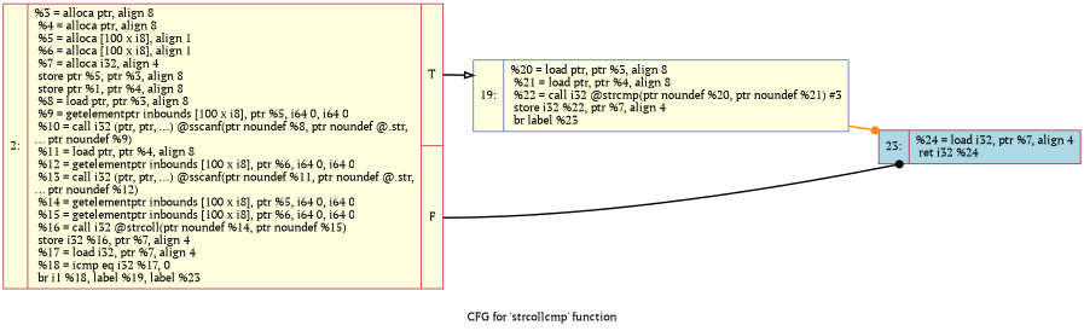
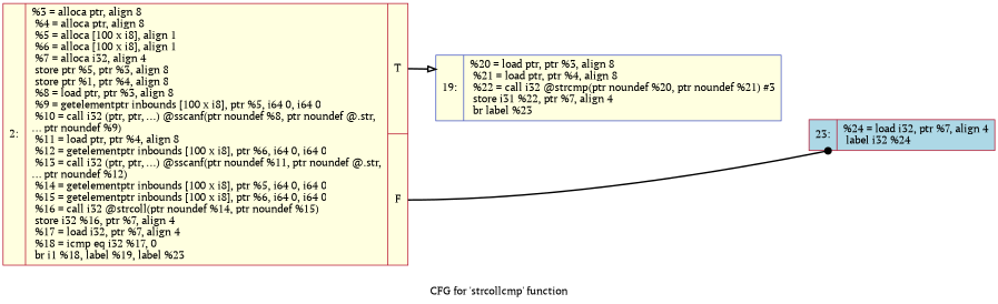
  digraph {
    fontname="PT Serif"
    label="CFG for 'strcollcmp' function"
    rankdir=LR
    node [color="#b70d28ff" fillcolor=lightyellow fontname="PT Serif" shape=record style=filled]
    edge [arrowhead=dot color=black fontname="PT Serif" style=bold]
    n1 [label="{2:\l|  %3 = alloca ptr, align 8\l  %4 = alloca ptr, align 8\l  %5 = alloca [100 x i8], align 1\l  %6 = alloca [100 x i8], align 1\l  %7 = alloca i32, align 4\l  store ptr %5, ptr %3, align 8\l  store ptr %1, ptr %4, align 8\l  %8 = load ptr, ptr %3, align 8\l  %9 = getelementptr inbounds [100 x i8], ptr %5, i64 0, i64 0\l  %10 = call i32 (ptr, ptr, ...) @sscanf(ptr noundef %8, ptr noundef @.str,\l... ptr noundef %9)\l  %11 = load ptr, ptr %4, align 8\l  %12 = getelementptr inbounds [100 x i8], ptr %6, i64 0, i64 0\l  %13 = call i32 (ptr, ptr, ...) @sscanf(ptr noundef %11, ptr noundef @.str,\l... ptr noundef %12)\l  %14 = getelementptr inbounds [100 x i8], ptr %5, i64 0, i64 0\l  %15 = getelementptr inbounds [100 x i8], ptr %6, i64 0, i64 0\l  %16 = call i32 @strcoll(ptr noundef %14, ptr noundef %15)\l  store i32 %16, ptr %7, align 4\l  %17 = load i32, ptr %7, align 4\l  %18 = icmp eq i32 %17, 0\l  br i1 %18, label %19, label %23\l|{<s0>T|<s1>F}}"]
-   n2 [color="#3d50c3ff" label="{19:\l|  %20 = load ptr, ptr %3, align 8\l  %21 = load ptr, ptr %4, align 8\l  %22 = call i32 @strcmp(ptr noundef %20, ptr noundef %21) #3\l  store i32 %22, ptr %7, align 4\l  br label %23\l}"]
-   n3 [fillcolor=lightblue label="{23:\l|  %24 = load i32, ptr %7, align 4\l  ret i32 %24\l}"]
+   n2 [color="#3d50c3ff" label="{19:\l|  %20 = load ptr, ptr %3, align 8\l  %21 = load ptr, ptr %4, align 8\l  %22 = call i32 @strcmp(ptr noundef %20, ptr noundef %21) #3\l  store i31 %22, ptr %7, align 4\l  br label %23\l}"]
+   n3 [fillcolor=lightblue label="{23:\l|  %24 = load i32, ptr %7, align 4\l  label i32 %24\l}"]
    n1 -> n2 [arrowhead=onormal tailport=s0]
    n1 -> n3 [tailport=s1]
-   n2 -> n3 [color=darkorange]
  }
